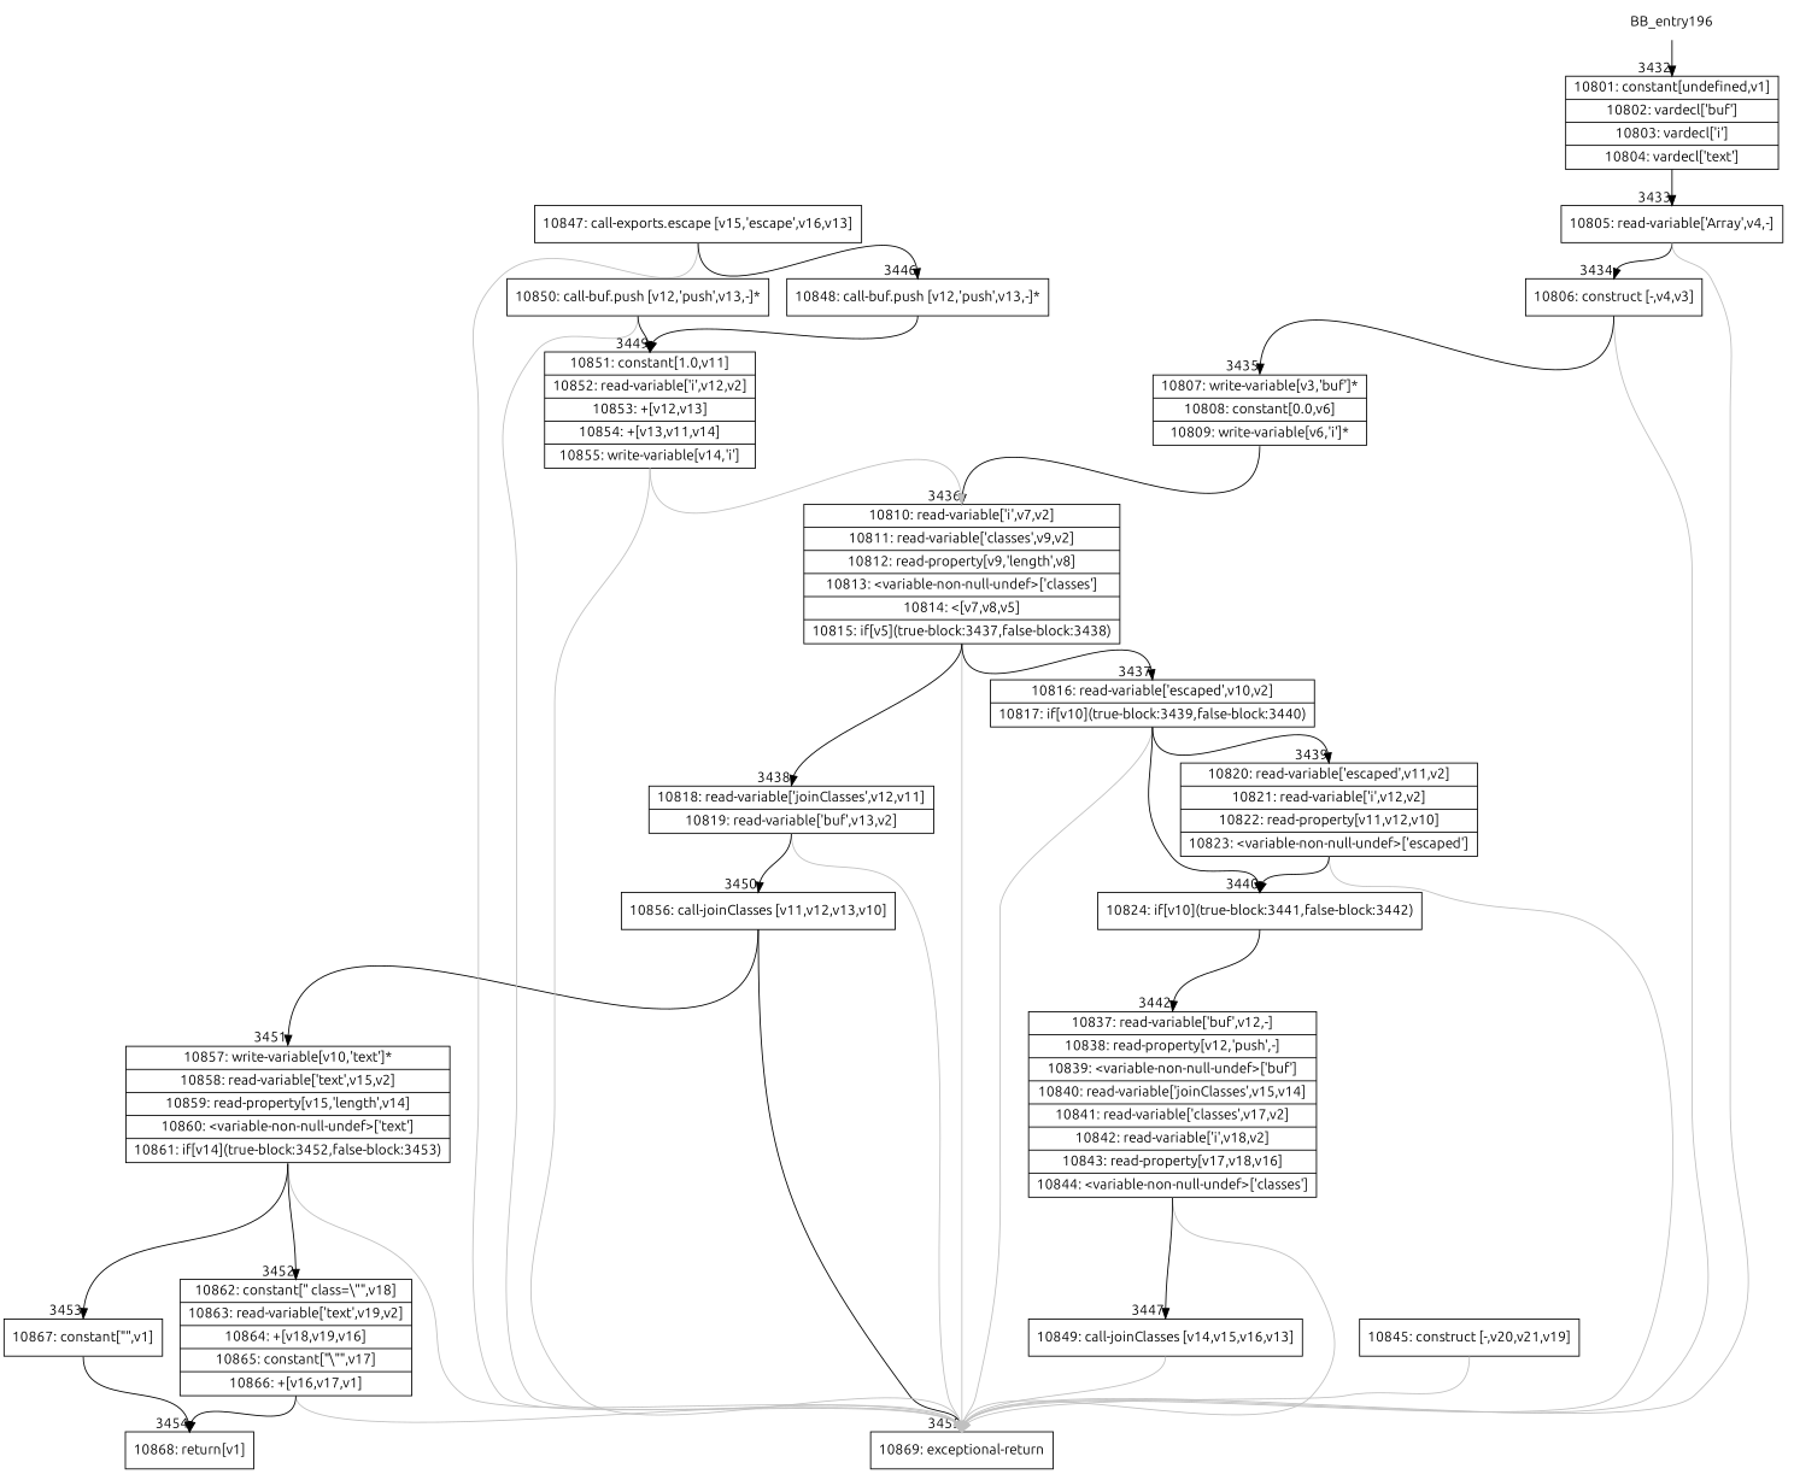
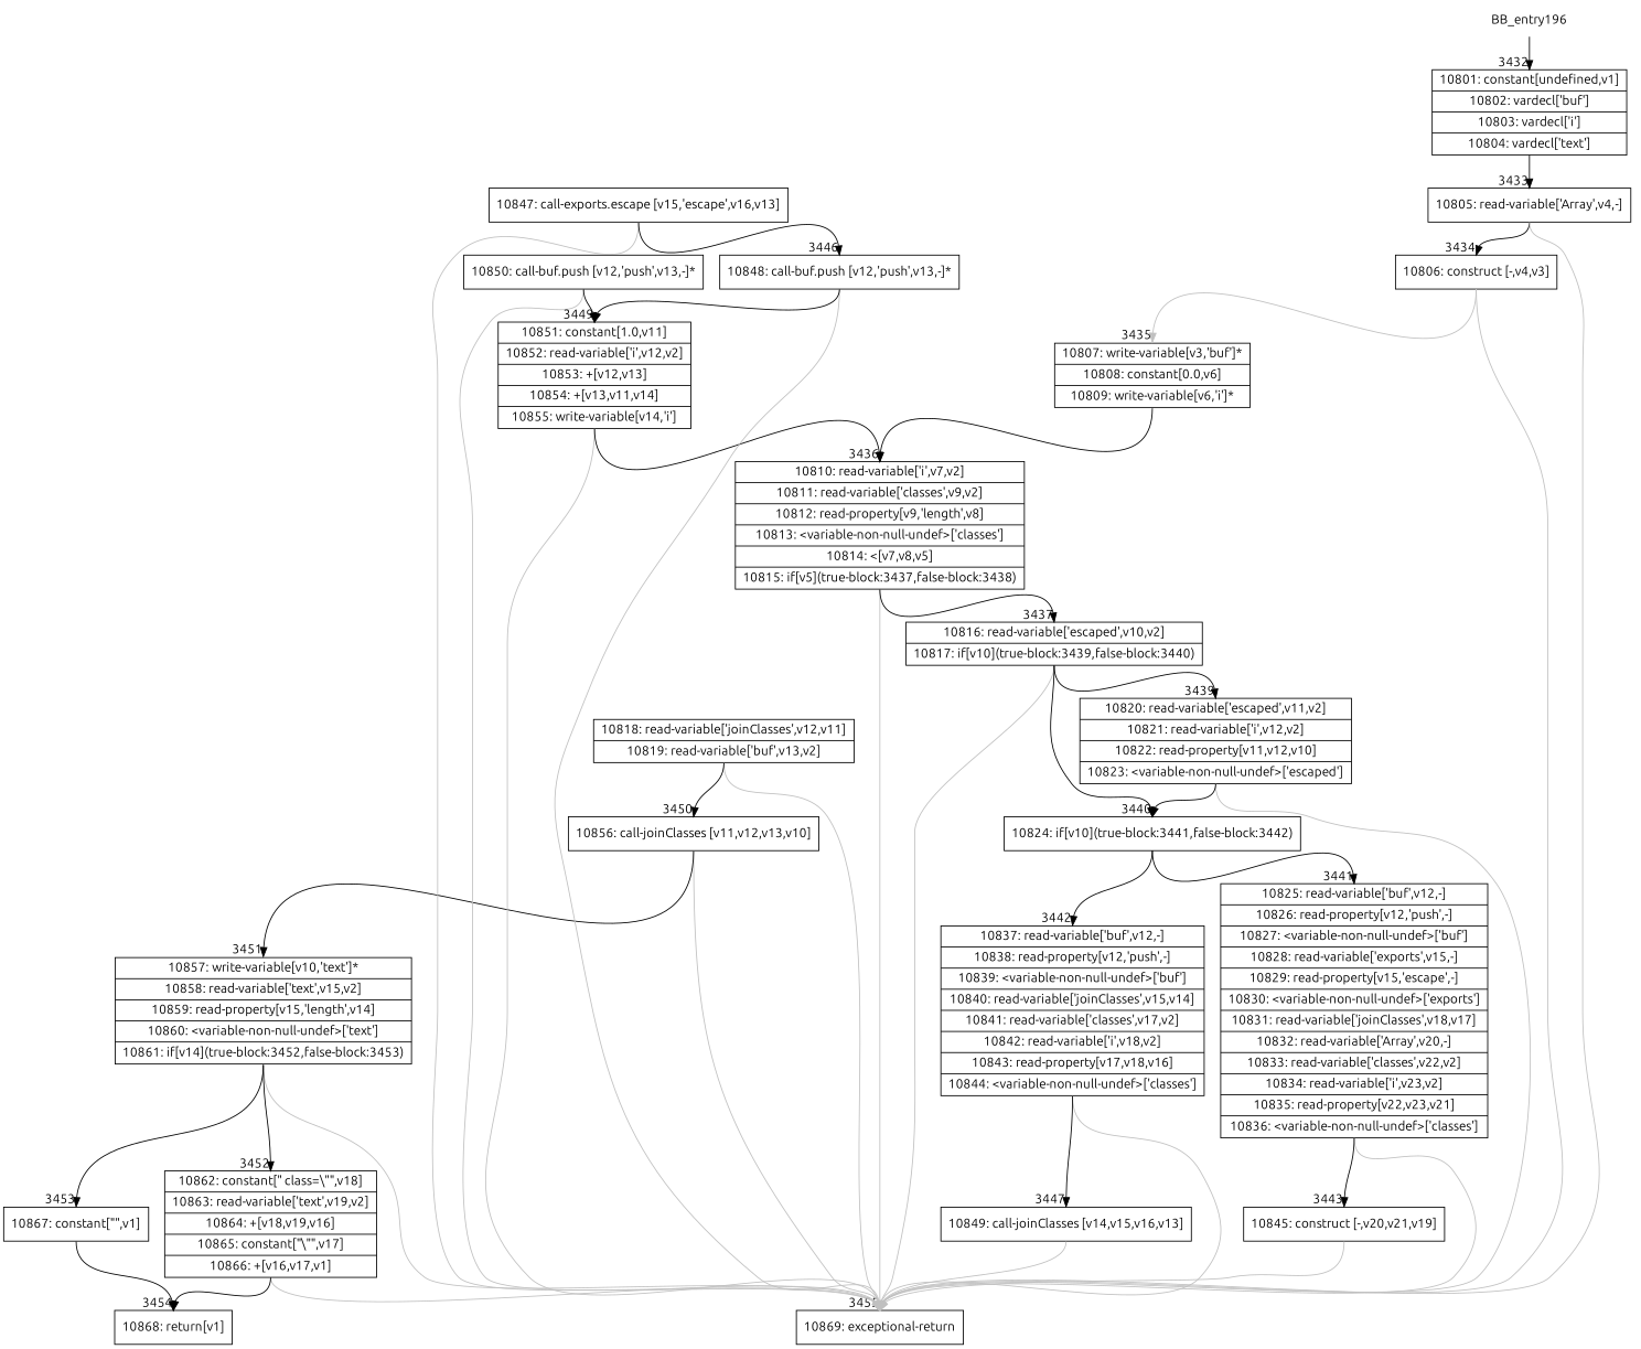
  digraph {
    fontname=Ubuntu
    rankdir=TD
    node [fontname=Ubuntu shape=record]
    edge [fontname=Ubuntu headport=n tailport=s]
    n1 [label=BB_entry196 shape=none]
    n2 [label="{10801: constant[undefined,v1]|10802: vardecl['buf']|10803: vardecl['i']|10804: vardecl['text']}"]
    n3 [label="{10805: read-variable['Array',v4,-]}"]
    n4 [label="{10806: construct [-,v4,v3]}"]
    n5 [label="{10869: exceptional-return}"]
    n6 [label="{10807: write-variable[v3,'buf']*|10808: constant[0.0,v6]|10809: write-variable[v6,'i']*}"]
    n7 [label="{10810: read-variable['i',v7,v2]|10811: read-variable['classes',v9,v2]|10812: read-property[v9,'length',v8]|10813: \<variable-non-null-undef\>['classes']|10814: \<[v7,v8,v5]|10815: if[v5](true-block:3437,false-block:3438)}"]
    n8 [label="{10816: read-variable['escaped',v10,v2]|10817: if[v10](true-block:3439,false-block:3440)}"]
    n9 [label="{10818: read-variable['joinClasses',v12,v11]|10819: read-variable['buf',v13,v2]}"]
    n10 [label="{10824: if[v10](true-block:3441,false-block:3442)}"]
    n11 [label="{10820: read-variable['escaped',v11,v2]|10821: read-variable['i',v12,v2]|10822: read-property[v11,v12,v10]|10823: \<variable-non-null-undef\>['escaped']}"]
    n12 [label="{10856: call-joinClasses [v11,v12,v13,v10]}"]
+   n13 [label="{10825: read-variable['buf',v12,-]|10826: read-property[v12,'push',-]|10827: \<variable-non-null-undef\>['buf']|10828: read-variable['exports',v15,-]|10829: read-property[v15,'escape',-]|10830: \<variable-non-null-undef\>['exports']|10831: read-variable['joinClasses',v18,v17]|10832: read-variable['Array',v20,-]|10833: read-variable['classes',v22,v2]|10834: read-variable['i',v23,v2]|10835: read-property[v22,v23,v21]|10836: \<variable-non-null-undef\>['classes']}"]
    n14 [label="{10837: read-variable['buf',v12,-]|10838: read-property[v12,'push',-]|10839: \<variable-non-null-undef\>['buf']|10840: read-variable['joinClasses',v15,v14]|10841: read-variable['classes',v17,v2]|10842: read-variable['i',v18,v2]|10843: read-property[v17,v18,v16]|10844: \<variable-non-null-undef\>['classes']}"]
    n15 [label="{10857: write-variable[v10,'text']*|10858: read-variable['text',v15,v2]|10859: read-property[v15,'length',v14]|10860: \<variable-non-null-undef\>['text']|10861: if[v14](true-block:3452,false-block:3453)}"]
    n16 [label="{10845: construct [-,v20,v21,v19]}"]
    n17 [label="{10849: call-joinClasses [v14,v15,v16,v13]}"]
    n18 [label="{10862: constant[\" class=\\\"\",v18]|10863: read-variable['text',v19,v2]|10864: +[v18,v19,v16]|10865: constant[\"\\\"\",v17]|10866: +[v16,v17,v1]}"]
    n19 [label="{10867: constant[\"\",v1]}"]
    n20 [label="{10850: call-buf.push [v12,'push',v13,-]*}"]
    n21 [label="{10851: constant[1.0,v11]|10852: read-variable['i',v12,v2]|10853: +[v12,v13]|10854: +[v13,v11,v14]|10855: write-variable[v14,'i']}"]
    n22 [label="{10847: call-exports.escape [v15,'escape',v16,v13]}"]
    n23 [label="{10848: call-buf.push [v12,'push',v13,-]*}"]
    n24 [label="{10868: return[v1]}"]
    n1 -> n2 [headlabel="    3432"]
    n2 -> n3 [headlabel="      3433"]
    n3 -> n4 [headlabel="      3434"]
    n3 -> n5 [color=gray headlabel="      3455"]
    n4 -> n5 [color=gray]
-   n4 -> n6 [headlabel="      3435"]
+   n4 -> n6 [headlabel="      3435" color=gray]
    n6 -> n7 [headlabel="      3436"]
    n7 -> n5 [color=gray]
    n7 -> n8 [headlabel="      3437"]
-   n7 -> n9 [headlabel="      3438"]
    n8 -> n5 [color=gray]
    n8 -> n10 [headlabel="      3440"]
    n8 -> n11 [headlabel="      3439"]
    n9 -> n5 [color=gray]
    n9 -> n12 [headlabel="      3450"]
+   n10 -> n13 [headlabel="      3441"]
    n10 -> n14 [headlabel="      3442"]
    n11 -> n5 [color=gray]
    n11 -> n10
-   n12 -> n5 [color=black]
+   n12 -> n5 [color=gray]
    n12 -> n15 [headlabel="      3451"]
+   n13 -> n5 [color=gray]
+   n13 -> n16 [headlabel="      3443"]
    n14 -> n5 [color=gray]
    n14 -> n17 [headlabel="      3447"]
    n15 -> n5 [color=gray]
    n15 -> n18 [headlabel="      3452"]
    n15 -> n19 [headlabel="      3453"]
    n16 -> n5 [color=gray]
    n17 -> n5 [color=gray]
    n18 -> n5 [color=gray]
    n18 -> n24 [headlabel="      3454"]
    n19 -> n24
    n20 -> n5 [color=gray]
    n20 -> n21
    n21 -> n5 [color=gray]
-   n21 -> n7 [color=gray]
+   n21 -> n7
    n22 -> n5 [color=gray]
    n22 -> n23 [headlabel="      3446"]
+   n23 -> n5 [color=gray]
    n23 -> n21 [headlabel="      3449"]
  }
